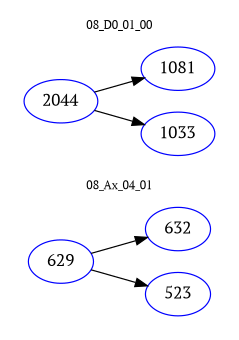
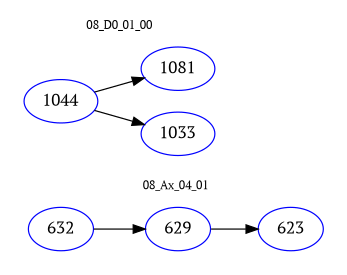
  digraph {
    fontname="PT Serif"
    rankdir=LR
    node [color=blue fontname="PT Serif"]
    edge [color=black fontname="PT Serif"]
    n1 [label=629]
-   n2 [label=523]
+   n2 [label=623]
    n3 [label=632]
-   n4 [label=2044]
+   n4 [label=1044]
    n5 [label=1033]
    n6 [label=1081]
    subgraph cluster_1 {
      color=white
      fontsize=10
      label="08_Ax_04_01"
      n1
      n2
      n3
    }
    subgraph cluster_2 {
      color=white
      fontsize=10
      label="08_D0_01_00"
      n4
      n5
      n6
    }
    n1 -> n2
-   n1 -> n3
+   n3 -> n1
    n4 -> n5
    n4 -> n6
  }
